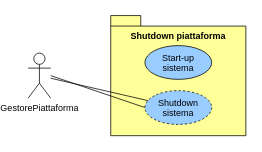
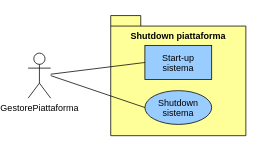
  <mxCell id="0" />
  <mxCell id="1" parent="0" />
  <mxCell id="2" value="GestorePiattaforma" style="shape=umlActor;verticalLabelPosition=bottom;verticalAlign=top;html=1;outlineConnect=0;" vertex="1" parent="1"><mxGeometry x="20" y="70" width="30" height="60" as="geometry" /></mxCell>
  <mxCell id="3" value="" style="shape=folder;fontStyle=1;spacingTop=10;tabWidth=40;tabHeight=14;tabPosition=left;html=1;fillColor=#FFFF99;" vertex="1" parent="1"><mxGeometry x="130" y="20" width="180" height="160" as="geometry" /></mxCell>
- <mxCell id="4" value="Start-up&#10;sistema" style="ellipse;fillColor=#99CCFF;" vertex="1" parent="1"><mxGeometry x="175.5" y="60" width="89" height="45" as="geometry" /></mxCell>
- <mxCell id="5" value="Shutdown&#10;sistema" style="ellipse;fillColor=#99CCFF;dashed=1;" vertex="1" parent="1"><mxGeometry x="175.5" y="120" width="89" height="45" as="geometry" /></mxCell>
+ <mxCell id="4" value="Start-up&#10;sistema" style="fillColor=#99CCFF;rounded=0;" vertex="1" parent="1"><mxGeometry x="175.5" y="60" width="89" height="45" as="geometry" /></mxCell>
+ <mxCell id="5" value="Shutdown&#10;sistema" style="ellipse;fillColor=#99CCFF;" vertex="1" parent="1"><mxGeometry x="175.5" y="120" width="89" height="45" as="geometry" /></mxCell>
  <mxCell id="6" value="Shutdown piattaforma" style="text;align=center;fontStyle=1;verticalAlign=middle;spacingLeft=3;spacingRight=3;strokeColor=none;rotatable=0;points=[[0,0.5],[1,0.5]];portConstraint=eastwest;" vertex="1" parent="1"><mxGeometry x="180" y="34" width="80" height="26" as="geometry" /></mxCell>
- <mxCell id="7" value="" style="endArrow=none;html=1;fontColor=#000000;" edge="1" parent="1" source="2" target="5"><mxGeometry width="50" height="50" relative="1" as="geometry"><mxPoint x="20" y="240" as="sourcePoint" /><mxPoint x="70" y="190" as="targetPoint" /></mxGeometry></mxCell>
+ <mxCell id="7" value="" style="endArrow=none;html=1;fontColor=#000000;entryX=0;entryY=0.5;entryDx=0;entryDy=0;" edge="1" parent="1" source="2" target="4"><mxGeometry width="50" height="50" relative="1" as="geometry"><mxPoint x="20" y="240" as="sourcePoint" /><mxPoint x="70" y="190" as="targetPoint" /></mxGeometry></mxCell>
  <mxCell id="8" value="" style="endArrow=none;html=1;fontColor=#000000;entryX=0;entryY=0.5;entryDx=0;entryDy=0;" edge="1" parent="1" target="5"><mxGeometry width="50" height="50" relative="1" as="geometry"><mxPoint x="50" y="100" as="sourcePoint" /><mxPoint x="185.5" y="92.5" as="targetPoint" /></mxGeometry></mxCell>
